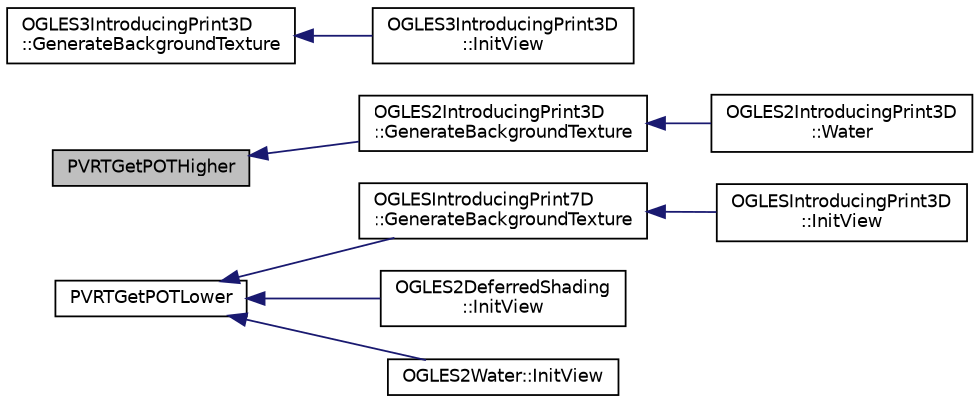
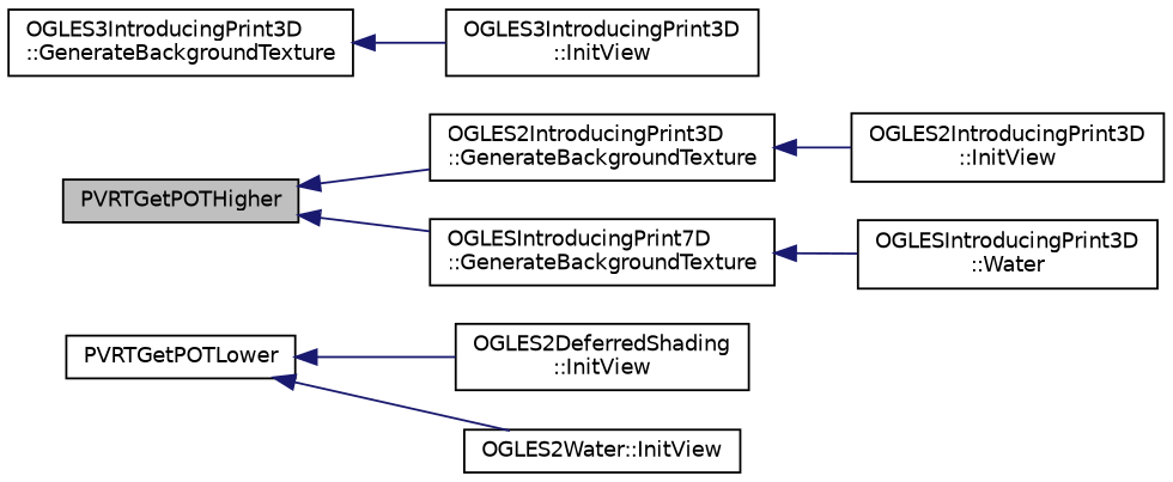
  digraph {
    rankdir=LR
    node [color=black fillcolor=white fontname=Helvetica fontsize=10 shape=record style=filled]
    edge [color=midnightblue dir=back fontname=Helvetica fontsize=10 labelfontname=Helvetica labelfontsize=10 style=solid]
    n1 [fillcolor=grey75 fontcolor=black height=0.2 label=PVRTGetPOTHigher width=0.4]
    n2 [height=0.2 label="OGLESIntroducingPrint7D\l::GenerateBackgroundTexture" width=0.4]
    n3 [height=0.2 label="OGLES2IntroducingPrint3D\l::GenerateBackgroundTexture" width=0.4]
-   n4 [height=0.2 label="OGLESIntroducingPrint3D\l::InitView" width=0.4]
-   n5 [height=0.2 label="OGLES2IntroducingPrint3D\l::Water" width=0.4]
+   n4 [height=0.2 label="OGLESIntroducingPrint3D\l::Water" width=0.4]
+   n5 [height=0.2 label="OGLES2IntroducingPrint3D\l::InitView" width=0.4]
    n6 [height=0.2 label="OGLES3IntroducingPrint3D\l::GenerateBackgroundTexture" width=0.4]
    n7 [height=0.2 label="OGLES3IntroducingPrint3D\l::InitView" width=0.4]
    n8 [height=0.2 label=PVRTGetPOTLower width=0.4]
    n9 [height=0.2 label="OGLES2DeferredShading\l::InitView" width=0.4]
    n10 [height=0.2 label="OGLES2Water::InitView" width=0.4]
-   n8 -> n2
+   n1 -> n2
    n1 -> n3
    n2 -> n4
    n3 -> n5
    n6 -> n7
    n8 -> n9
    n8 -> n10
  }
